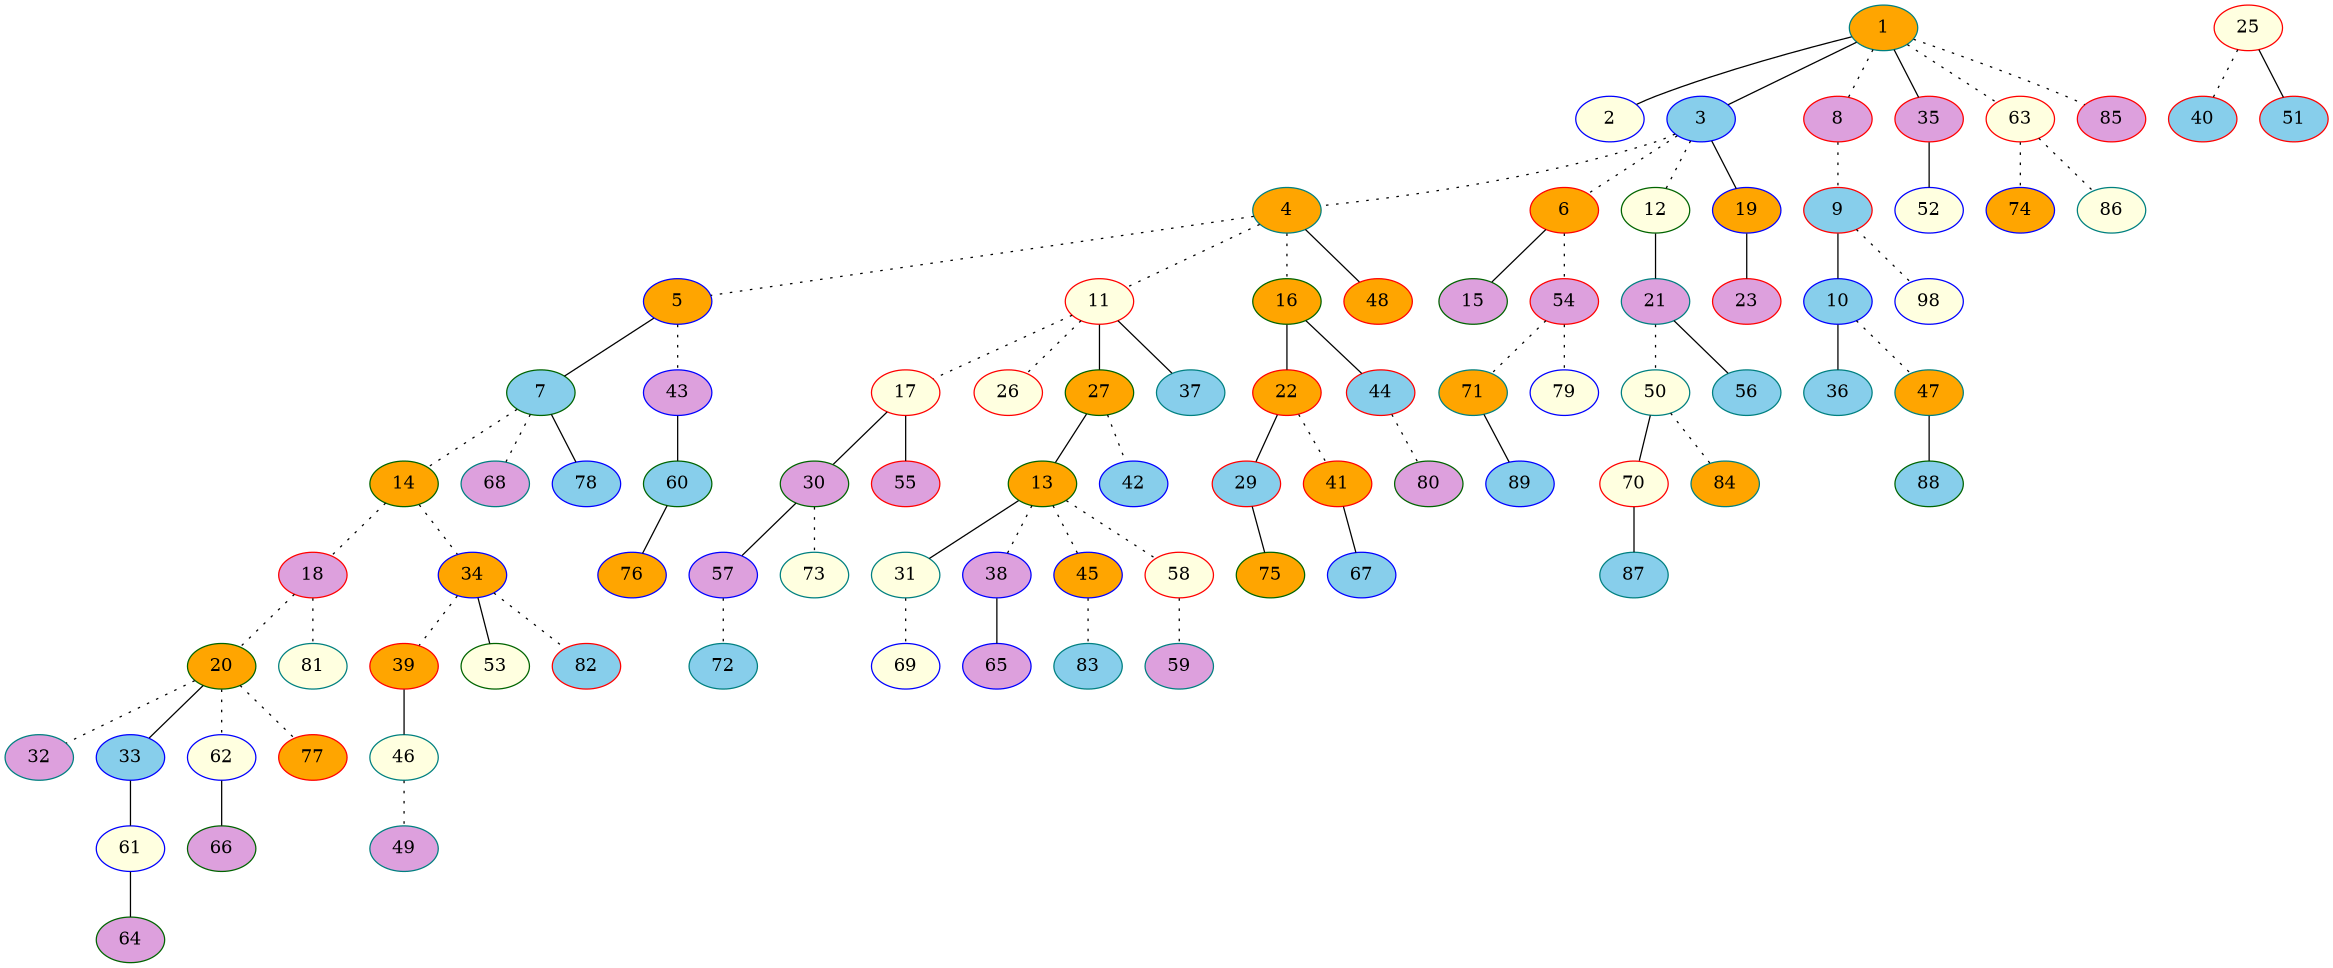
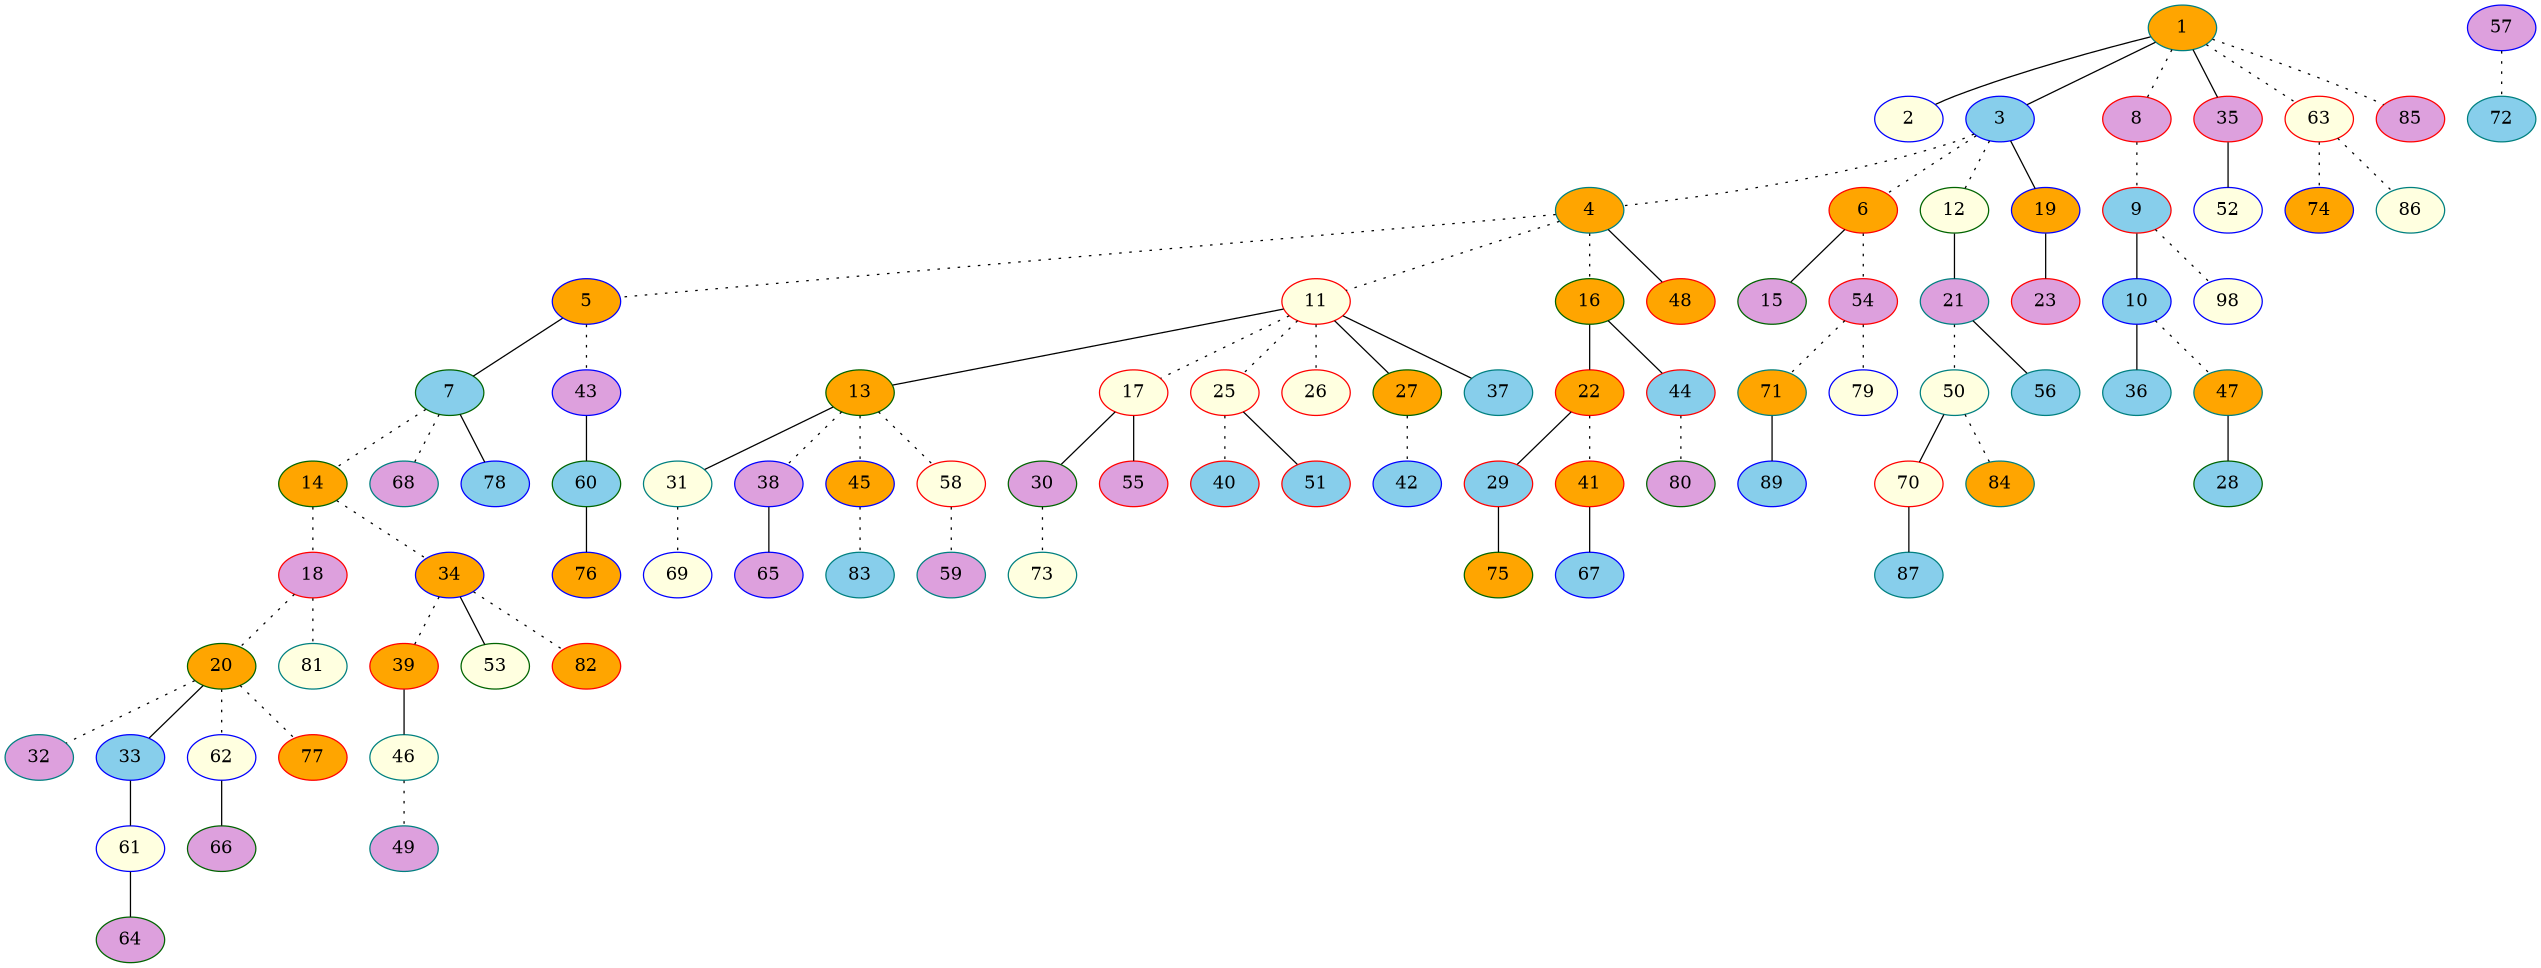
  graph {
    node [color=red fillcolor=orange style=filled]
    edge [style=dotted]
    1 [color=teal]
    2 [color=blue fillcolor=lightyellow]
    3 [color=blue fillcolor=skyblue]
    8 [fillcolor=plum]
    35 [fillcolor=plum]
    63 [fillcolor=lightyellow]
    85 [fillcolor=plum]
    4 [color=teal]
    6
    12 [color=darkgreen fillcolor=lightyellow]
    19 [color=blue]
    9 [fillcolor=skyblue]
    52 [color=blue fillcolor=lightyellow]
    74 [color=blue]
    86 [color=teal fillcolor=lightyellow]
    5 [color=blue]
    11 [fillcolor=lightyellow]
    16 [color=darkgreen]
    48
    15 [color=darkgreen fillcolor=plum]
    54 [fillcolor=plum]
    21 [color=teal fillcolor=plum]
    23 [fillcolor=plum]
    7 [color=darkgreen fillcolor=skyblue]
    43 [color=blue fillcolor=plum]
    13 [color=darkgreen]
    17 [fillcolor=lightyellow]
    25 [fillcolor=lightyellow]
    26 [fillcolor=lightyellow]
    27 [color=darkgreen]
    37 [color=teal fillcolor=skyblue]
    22
    44 [fillcolor=skyblue]
    14 [color=darkgreen]
    68 [color=teal fillcolor=plum]
    78 [color=blue fillcolor=skyblue]
    60 [color=darkgreen fillcolor=skyblue]
    71 [color=teal]
    79 [color=blue fillcolor=lightyellow]
    18 [fillcolor=plum]
    34 [color=blue]
    10 [color=blue fillcolor=skyblue]
    n43 [color=blue fillcolor=lightyellow label=98]
    36 [color=teal fillcolor=skyblue]
    47 [color=teal]
-   88 [color=darkgreen fillcolor=skyblue]
+   88 [color=darkgreen fillcolor=skyblue label=28]
    31 [color=teal fillcolor=lightyellow]
    38 [color=blue fillcolor=plum]
    45 [color=blue]
    58 [fillcolor=lightyellow]
    30 [color=darkgreen fillcolor=plum]
    55 [fillcolor=plum]
    40 [fillcolor=skyblue]
    51 [fillcolor=skyblue]
    42 [color=blue fillcolor=skyblue]
    50 [color=teal fillcolor=lightyellow]
    56 [color=teal fillcolor=skyblue]
    69 [color=blue fillcolor=lightyellow]
    65 [color=blue fillcolor=plum]
    83 [color=teal fillcolor=skyblue]
    59 [color=teal fillcolor=plum]
    20 [color=darkgreen]
    81 [color=teal fillcolor=lightyellow]
    39
    53 [color=darkgreen fillcolor=lightyellow]
-   82 [fillcolor=skyblue]
+   82
    29 [fillcolor=skyblue]
    41
    80 [color=darkgreen fillcolor=plum]
    57 [color=blue fillcolor=plum]
    73 [color=teal fillcolor=lightyellow]
    32 [color=teal fillcolor=plum]
    33 [color=blue fillcolor=skyblue]
    62 [color=blue fillcolor=lightyellow]
    77
    61 [color=blue fillcolor=lightyellow]
    66 [color=darkgreen fillcolor=plum]
    70 [fillcolor=lightyellow]
    84 [color=teal]
    75 [color=darkgreen]
    67 [color=blue fillcolor=skyblue]
    72 [color=teal fillcolor=skyblue]
    64 [color=darkgreen fillcolor=plum]
    46 [color=teal fillcolor=lightyellow]
    49 [color=teal fillcolor=plum]
    76 [color=blue]
    87 [color=teal fillcolor=skyblue]
    89 [color=blue fillcolor=skyblue]
    1 -- 2 [style=solid]
    1 -- 3 [style=solid]
    1 -- 8
    1 -- 35 [style=solid]
    1 -- 63
    1 -- 85
    3 -- 4
    3 -- 6
    3 -- 12
    3 -- 19 [style=solid]
    8 -- 9
    35 -- 52 [style=solid]
    63 -- 74
    63 -- 86
    4 -- 5
    4 -- 11
    4 -- 16
    4 -- 48 [style=solid]
    6 -- 15 [style=solid]
    6 -- 54
    12 -- 21 [style=solid]
    19 -- 23 [style=solid]
    9 -- 10 [style=solid]
    9 -- n43
    5 -- 7 [style=solid]
    5 -- 43
-   27 -- 13 [style=solid]
+   11 -- 13 [style=solid]
    11 -- 17
+   11 -- 25
    11 -- 26
    11 -- 27 [style=solid]
    11 -- 37 [style=solid]
    16 -- 22 [style=solid]
    16 -- 44 [style=solid]
    54 -- 71
    54 -- 79
    21 -- 50
    21 -- 56 [style=solid]
    7 -- 14
    7 -- 68
    7 -- 78 [style=solid]
    43 -- 60 [style=solid]
    13 -- 31 [style=solid]
    13 -- 38
    13 -- 45
    13 -- 58
    17 -- 30 [style=solid]
    17 -- 55 [style=solid]
    25 -- 40
    25 -- 51 [style=solid]
    27 -- 42
    22 -- 29 [style=solid]
    22 -- 41
    44 -- 80
    14 -- 18
    14 -- 34
    60 -- 76 [style=solid]
    71 -- 89 [style=solid]
    18 -- 20
    18 -- 81
    34 -- 39
    34 -- 53 [style=solid]
    34 -- 82
    10 -- 36 [style=solid]
    10 -- 47
    47 -- 88 [style=solid]
    31 -- 69
    38 -- 65 [style=solid]
    45 -- 83
    58 -- 59
-   30 -- 57 [style=solid]
    30 -- 73
    50 -- 70 [style=solid]
    50 -- 84
    20 -- 32
    20 -- 33 [style=solid]
    20 -- 62
    20 -- 77
    39 -- 46 [style=solid]
    29 -- 75 [style=solid]
    41 -- 67 [style=solid]
    57 -- 72
    33 -- 61 [style=solid]
    62 -- 66 [style=solid]
    61 -- 64 [style=solid]
    70 -- 87 [style=solid]
    46 -- 49
  }
